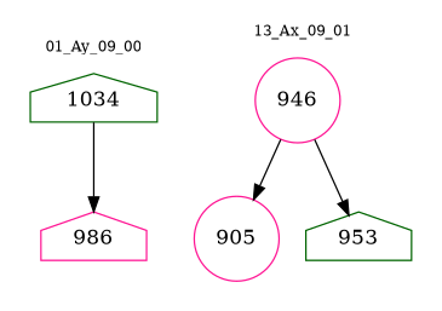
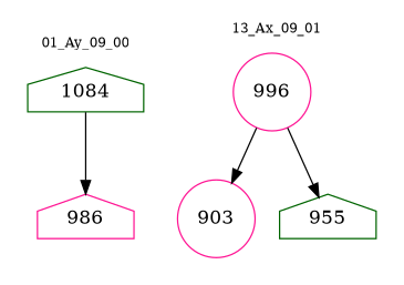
  digraph {
    node [color=deeppink shape=house]
    edge [color=black]
-   n1 [color=darkgreen label=1034]
+   n1 [color=darkgreen label=1084]
    n2 [label=986]
-   n3 [label=946 shape=circle]
-   n4 [label=905 shape=circle]
-   n5 [color=darkgreen label=953]
+   n3 [label=996 shape=circle]
+   n4 [label=903 shape=circle]
+   n5 [color=darkgreen label=955]
    subgraph cluster_1 {
      color=white
      fontsize=10
      label="01_Ay_09_00"
      n1
      n2
    }
    subgraph cluster_2 {
      color=white
      fontsize=10
      label="13_Ax_09_01"
      n3
      n4
      n5
    }
    n1 -> n2
    n3 -> n4
    n3 -> n5
  }
